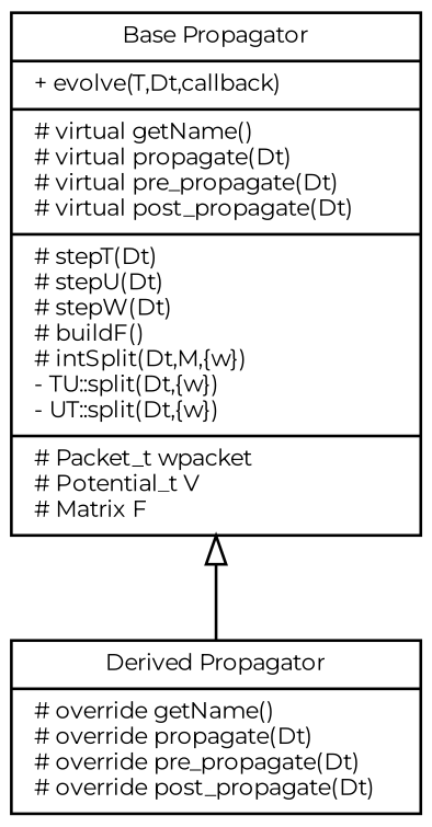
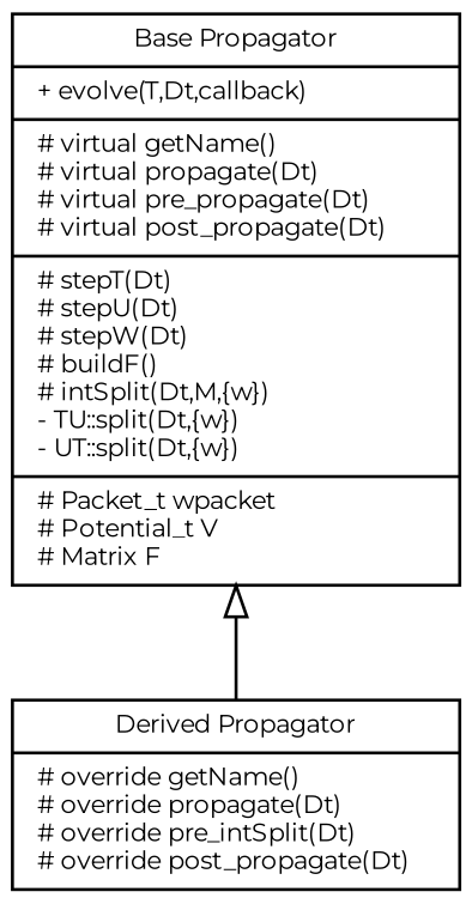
  digraph {
    fontname=Montserrat
    fontsize=48
    node [fontname=Montserrat fontsize=8 shape=record]
    n1 [label="{Base Propagator|+ evolve(T,Dt,callback) \l|# virtual getName() \l# virtual propagate(Dt) \l# virtual pre_propagate(Dt) \l# virtual post_propagate(Dt) \l|# stepT(Dt) \l# stepU(Dt) \l# stepW(Dt) \l# buildF() \l# intSplit(Dt,M,\{w\}) \l- TU::split(Dt,\{w\}) \l- UT::split(Dt,\{w\}) \l|# Packet_t wpacket \l# Potential_t V \l# Matrix F \l}" width=2]
-   n2 [label="{Derived Propagator|# override getName() \l# override propagate(Dt) \l# override pre_propagate(Dt) \l# override post_propagate(Dt) \l}" width=2]
+   n2 [label="{Derived Propagator|# override getName() \l# override propagate(Dt) \l# override pre_intSplit(Dt) \l# override post_propagate(Dt) \l}" width=2]
    n1 -> n2 [arrowtail=empty dir=back fontname=Montserrat fontsize=8]
  }
